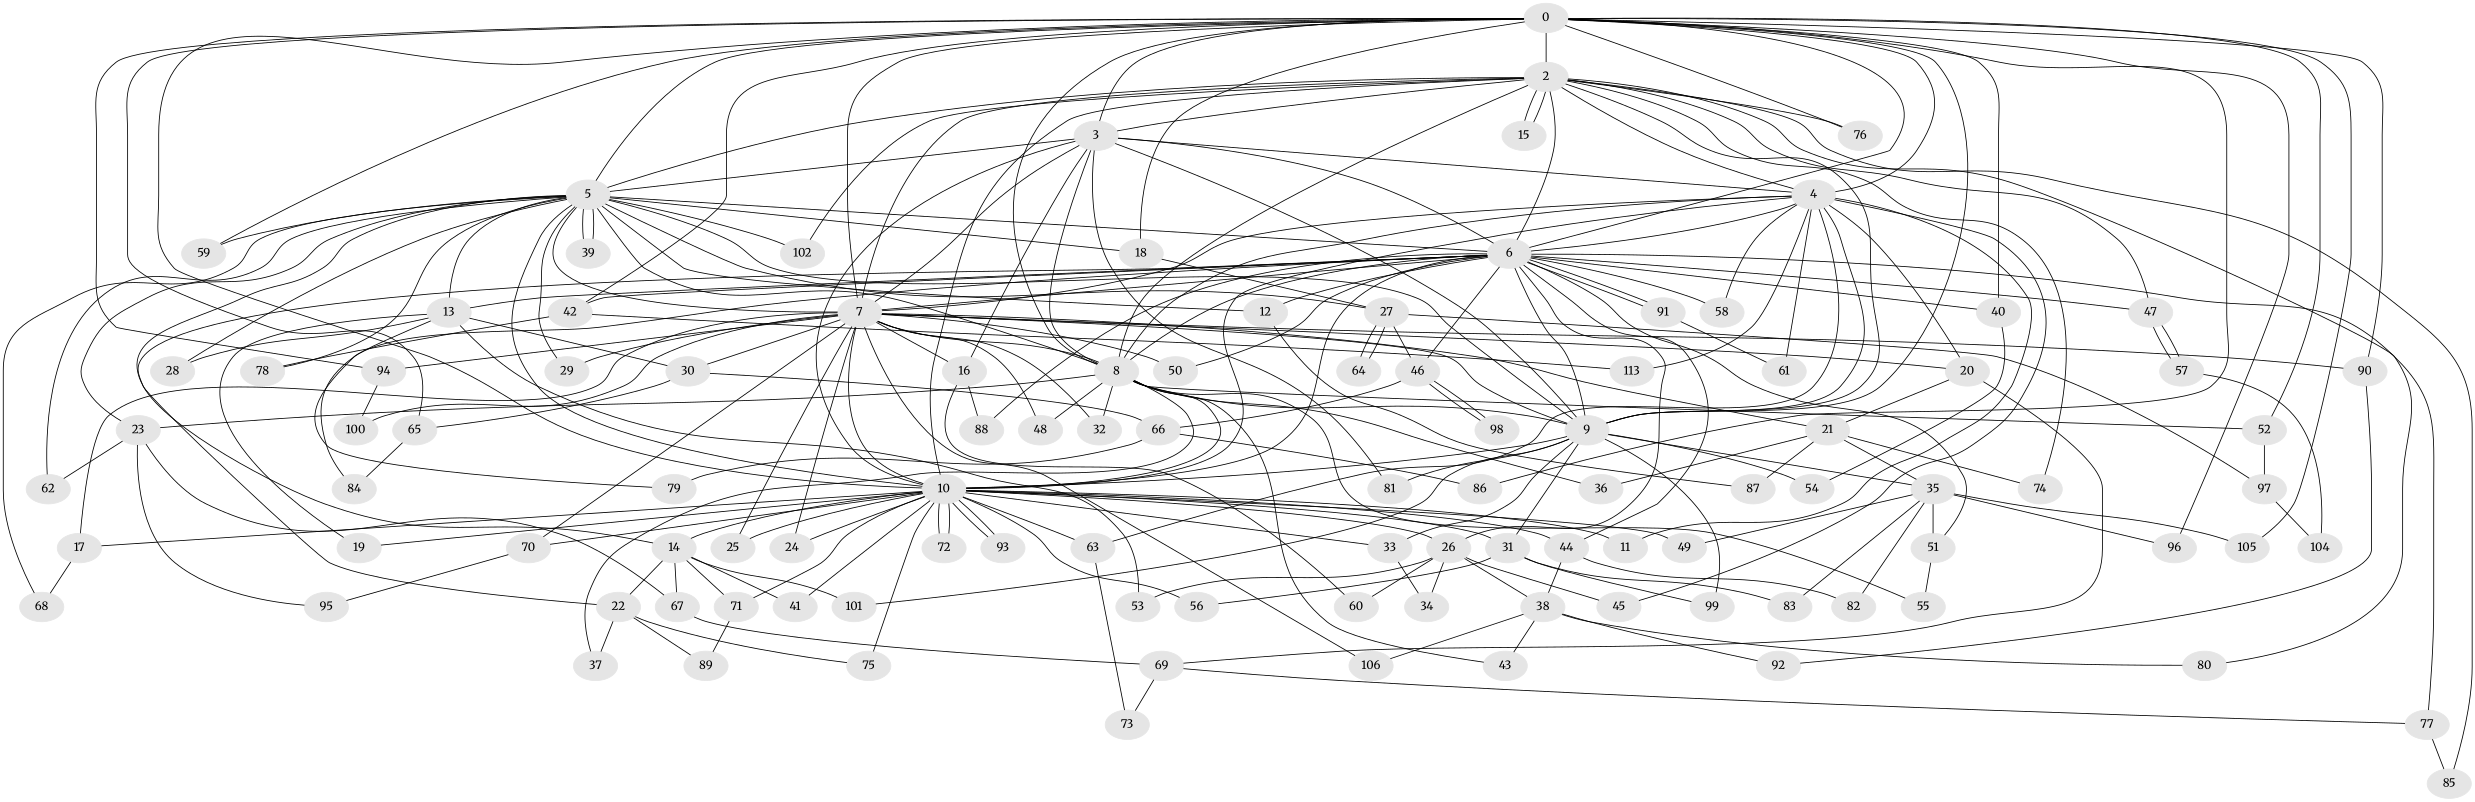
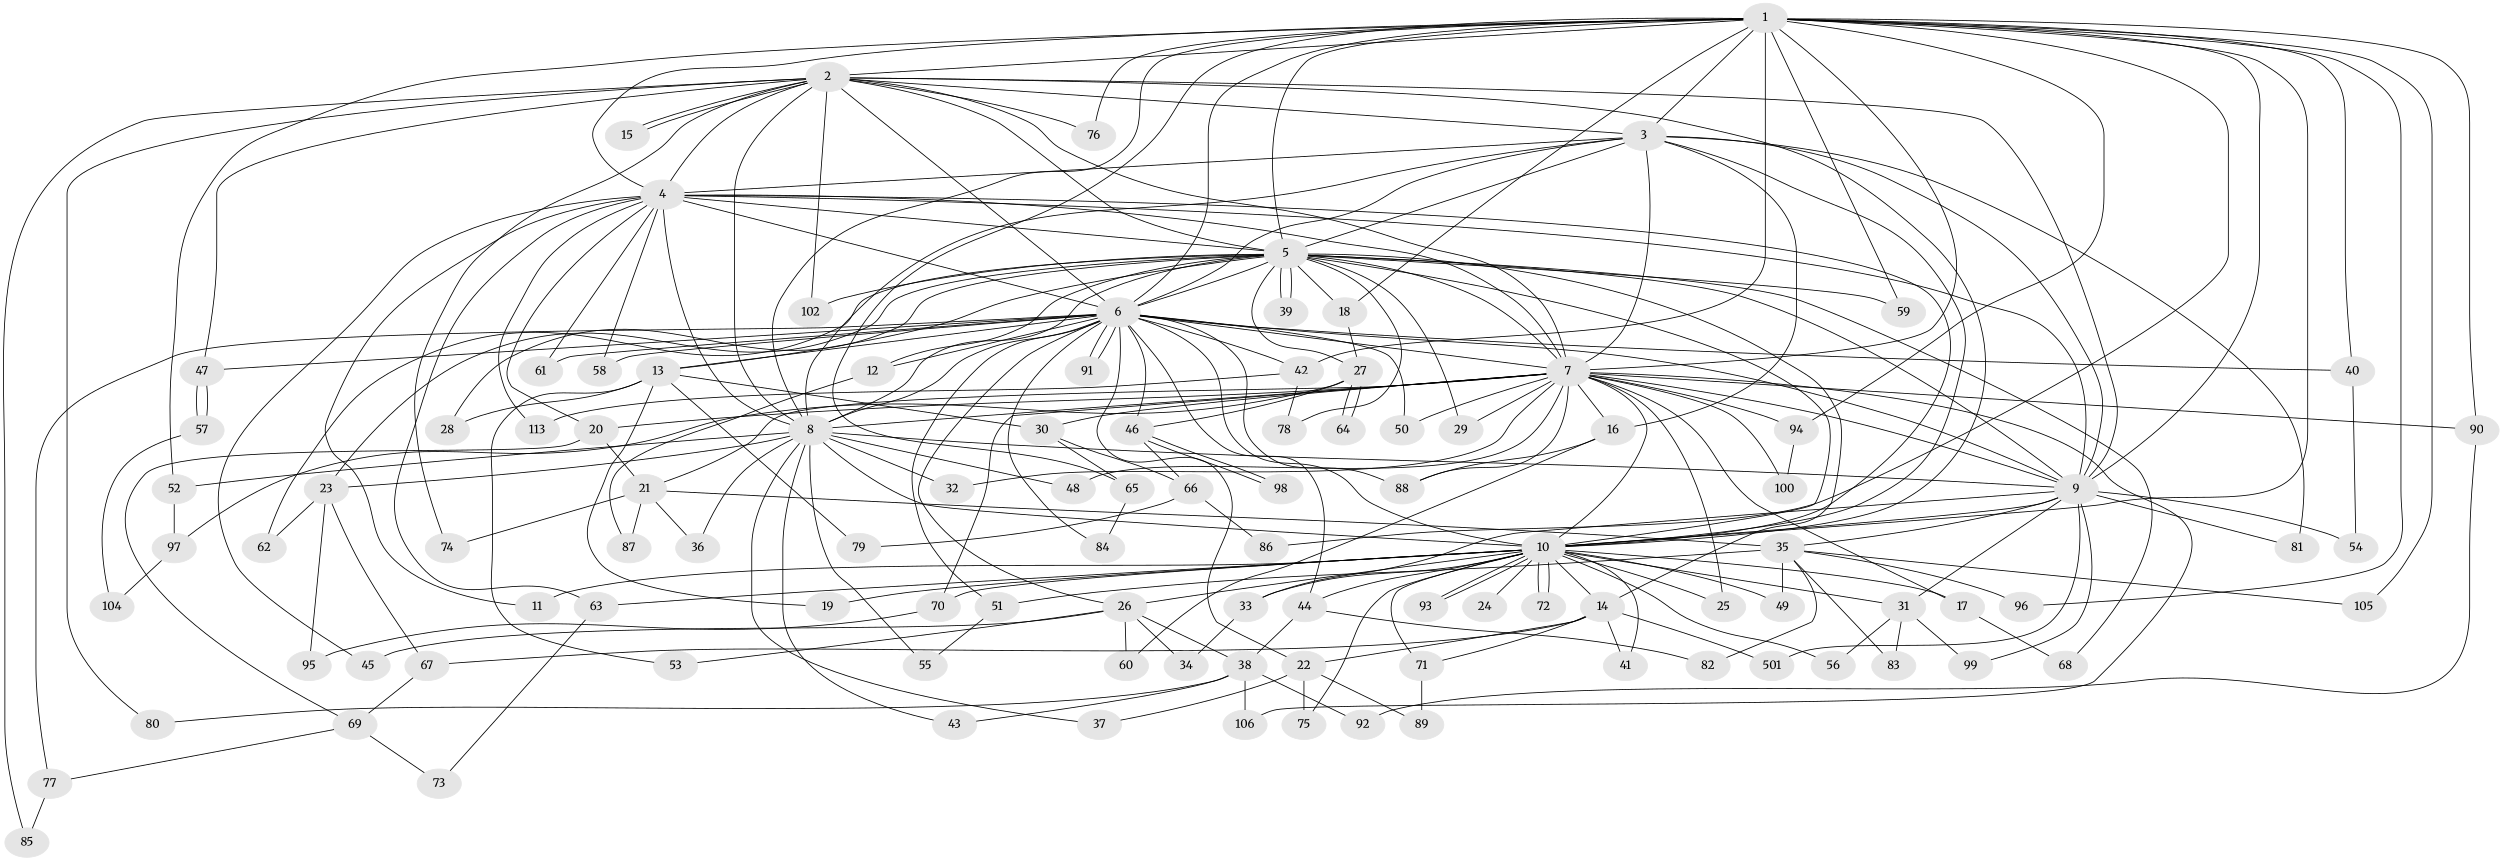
  graph {
    fontname=Merriweather
    node [color=gray90 fontname=Merriweather style=filled]
    edge [fontname=Merriweather]
-   1 [label=0]
+   1
    2
    3
    4
    5
    6
    7
    8
    9
    10
    18
    40
    42
    52
    59
    65
    76
    86
    90
    94
    96
    105
    15
    47
    74
    80
    85
    102
    16
    81
    11
    20
    45
    58
    61
    63
    n37 [label=113]
    12
    13
    14
    23
    27
    28
    29
    39
    62
    68
    78
    22
    26
    44
    46
    50
    51
    77
    84
    88
    91
    17
    21
    24
    25
    30
    32
    48
    70
    100
    106
    36
    37
    43
    55
    31
    33
    35
    54
    99
-   101
+   101 [label=501]
    19
    41
    49
    56
    71
    72
    75
    93
    97
    92
    57
    60
    69
    73
    87
    53
    79
    67
    95
    64
    89
    38
    34
    82
    66
    98
    83
    104
    1 -- 2
    1 -- 3
    1 -- 4
    1 -- 5
    1 -- 6
    1 -- 7
    1 -- 8
    1 -- 9
    1 -- 10
    1 -- 18
    1 -- 40
    1 -- 42
    1 -- 52
    1 -- 59
    1 -- 65
    1 -- 76
    1 -- 86
    1 -- 90
    1 -- 94
    1 -- 96
    1 -- 105
    2 -- 3
    2 -- 4
    2 -- 5
    2 -- 6
    2 -- 7
    2 -- 8
    2 -- 9
    2 -- 10
    2 -- 76
    2 -- 15
    2 -- 15
    2 -- 47
    2 -- 74
    2 -- 80
    2 -- 85
    2 -- 102
    3 -- 4
    3 -- 5
    3 -- 6
    3 -- 7
    3 -- 8
    3 -- 9
    3 -- 10
    3 -- 16
    3 -- 81
+   4 -- 5
    4 -- 6
    4 -- 7
    4 -- 8
    4 -- 9
    4 -- 10
    4 -- 11
    4 -- 20
    4 -- 45
    4 -- 58
    4 -- 61
    4 -- 63
    4 -- n37
    5 -- 6
    5 -- 7
    5 -- 8
    5 -- 9
    5 -- 10
    5 -- 18
    5 -- 59
    5 -- 102
    5 -- 12
    5 -- 13
    5 -- 14
    5 -- 23
    5 -- 27
    5 -- 28
    5 -- 29
    5 -- 39
    5 -- 39
    5 -- 62
    5 -- 68
    5 -- 78
    6 -- 7
    6 -- 8
    6 -- 9
    6 -- 10
    6 -- 40
    6 -- 42
    6 -- 47
    6 -- 58
-   91 -- 61
+   6 -- 61
    6 -- 12
    6 -- 13
    6 -- 22
    6 -- 26
    6 -- 44
    6 -- 46
    6 -- 50
    6 -- 51
    6 -- 77
    6 -- 84
    6 -- 88
    6 -- 91
    6 -- 91
    7 -- 8
    7 -- 9
    7 -- 10
    7 -- 90
    7 -- 94
    7 -- 16
    7 -- 20
    7 -- 29
    7 -- 50
    7 -- 17
    7 -- 21
-   7 -- 24
+   7 -- 88
    7 -- 25
    7 -- 30
    7 -- 32
    7 -- 48
    7 -- 70
    7 -- 100
    7 -- 106
    8 -- 9
    8 -- 10
    8 -- 52
    8 -- 23
    8 -- 32
    8 -- 48
    8 -- 36
    8 -- 37
    8 -- 43
    8 -- 55
    9 -- 10
    9 -- 81
    9 -- 31
    9 -- 33
    9 -- 35
    9 -- 54
    9 -- 99
    9 -- 101
    10 -- 11
    10 -- 63
    10 -- 14
    10 -- 26
    10 -- 44
    10 -- 17
    10 -- 24
    10 -- 25
    10 -- 70
    10 -- 31
    10 -- 33
    10 -- 19
    10 -- 41
    10 -- 49
    10 -- 56
    10 -- 71
    10 -- 72
    10 -- 72
    10 -- 75
    10 -- 93
    10 -- 93
    18 -- 27
    40 -- 54
    42 -- n37
    42 -- 78
    52 -- 97
    65 -- 84
    90 -- 92
    94 -- 100
    47 -- 57
    47 -- 57
    16 -- 88
    16 -- 60
    20 -- 21
    20 -- 69
    63 -- 73
    12 -- 87
    13 -- 28
    13 -- 30
    13 -- 19
    13 -- 53
    13 -- 79
    14 -- 22
    14 -- 101
    14 -- 41
    14 -- 71
    14 -- 67
    23 -- 62
    23 -- 67
    23 -- 95
    27 -- 46
    27 -- 97
    27 -- 64
    27 -- 64
    22 -- 37
    22 -- 75
    22 -- 89
    26 -- 45
    26 -- 60
    26 -- 53
    26 -- 38
    26 -- 34
    44 -- 38
    44 -- 82
    46 -- 66
    46 -- 98
    46 -- 98
    51 -- 55
    77 -- 85
    17 -- 68
    21 -- 74
    21 -- 36
    21 -- 35
    21 -- 87
    30 -- 65
    30 -- 66
    70 -- 95
    31 -- 99
    31 -- 56
    31 -- 83
    33 -- 34
    35 -- 96
    35 -- 105
    35 -- 51
    35 -- 49
    35 -- 82
    35 -- 83
    71 -- 89
    97 -- 104
    57 -- 104
    69 -- 77
    69 -- 73
    67 -- 69
    38 -- 80
    38 -- 106
    38 -- 43
    38 -- 92
    66 -- 86
    66 -- 79
  }
